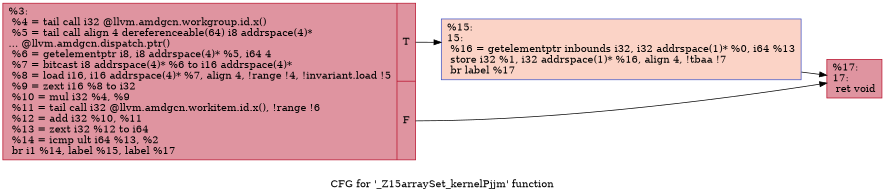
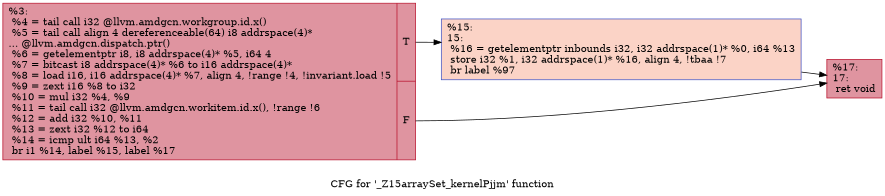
  digraph {
    label="CFG for '_Z15arraySet_kernelPjjm' function"
    rankdir=LR
    node [color="#b70d28ff" fillcolor="#b70d2870" shape=record style=filled]
    n1 [label="{%3:\l  %4 = tail call i32 @llvm.amdgcn.workgroup.id.x()\l  %5 = tail call align 4 dereferenceable(64) i8 addrspace(4)*\l... @llvm.amdgcn.dispatch.ptr()\l  %6 = getelementptr i8, i8 addrspace(4)* %5, i64 4\l  %7 = bitcast i8 addrspace(4)* %6 to i16 addrspace(4)*\l  %8 = load i16, i16 addrspace(4)* %7, align 4, !range !4, !invariant.load !5\l  %9 = zext i16 %8 to i32\l  %10 = mul i32 %4, %9\l  %11 = tail call i32 @llvm.amdgcn.workitem.id.x(), !range !6\l  %12 = add i32 %10, %11\l  %13 = zext i32 %12 to i64\l  %14 = icmp ult i64 %13, %2\l  br i1 %14, label %15, label %17\l|{<s0>T|<s1>F}}"]
-   n2 [color="#3d50c3ff" fillcolor="#f59c7d70" label="{%15:\l15:                                               \l  %16 = getelementptr inbounds i32, i32 addrspace(1)* %0, i64 %13\l  store i32 %1, i32 addrspace(1)* %16, align 4, !tbaa !7\l  br label %17\l}"]
+   n2 [color="#3d50c3ff" fillcolor="#f59c7d70" label="{%15:\l15:                                               \l  %16 = getelementptr inbounds i32, i32 addrspace(1)* %0, i64 %13\l  store i32 %1, i32 addrspace(1)* %16, align 4, !tbaa !7\l  br label %97\l}"]
    n3 [label="{%17:\l17:                                               \l  ret void\l}"]
    n1 -> n2 [tailport=s0]
    n1 -> n3 [tailport=s1]
    n2 -> n3
  }
